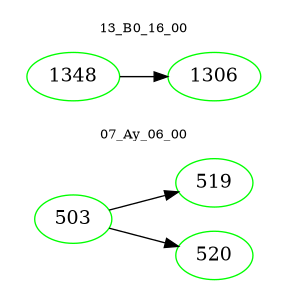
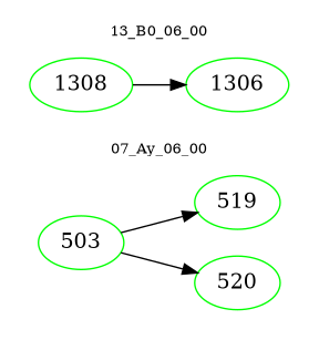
  digraph {
    rankdir=LR
    node [color=green]
    edge [color=black]
    n1 [label=503]
    n2 [label=520]
    n3 [label=519]
-   n4 [label=1348]
+   n4 [label=1308]
    n5 [label=1306]
    subgraph cluster_1 {
      color=white
      fontsize=10
      label="07_Ay_06_00"
      n1
      n2
      n3
    }
    subgraph cluster_2 {
      color=white
      fontsize=10
-     label="13_B0_16_00"
+     label="13_B0_06_00"
      n4
      n5
    }
    n1 -> n2
    n1 -> n3
    n4 -> n5
  }
